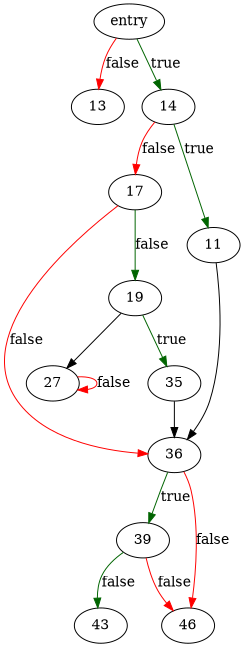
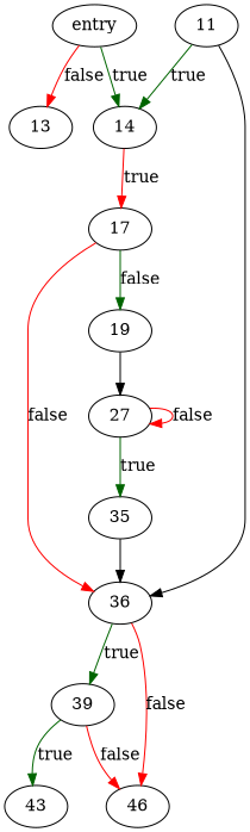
  digraph {
    edge [color=red]
    n1 [label=entry]
    13
    14
    17
    n5 [label=11]
    19
    36
    n8 [label=27]
    39
    46
    35
    43
    n1 -> 13 [label=false]
    n1 -> 14 [color=darkgreen label=true]
-   14 -> 17 [label=false]
-   14 -> n5 [color=darkgreen label=true]
+   14 -> 17 [label=true]
+   n5 -> 14 [color=darkgreen label=true]
    17 -> 19 [color=darkgreen label=false]
    17 -> 36 [label=false]
    n5 -> 36 [color=""]
    19 -> n8 [color=""]
    36 -> 39 [color=darkgreen label=true]
    36 -> 46 [label=false]
    n8 -> n8 [label=false]
-   19 -> 35 [color=darkgreen label=true]
+   n8 -> 35 [color=darkgreen label=true]
    39 -> 46 [label=false]
-   39 -> 43 [color=darkgreen label=false]
+   39 -> 43 [color=darkgreen label=true]
    35 -> 36 [color=""]
  }
